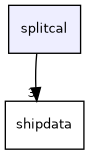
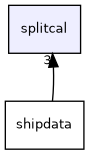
  digraph {
    compound=true
    node [fontname=Helvetica fontsize=10 shape=box]
    n1 [fillcolor="#eeeeff" label=splitcal pencolor=black style=filled]
    n2 [label=shipdata]
-   n1 -> n2 [headlabel=3 labeldistance=1.5 labelfontname=Helvetica labelfontsize=10]
+   n2 -> n1 [headlabel=3 labeldistance=1.5 labelfontname=Helvetica labelfontsize=10]
  }
